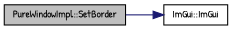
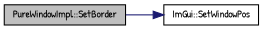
  digraph {
    rankdir=LR
    fontname="Patrick Hand"
    node [color=black fontname="Patrick Hand" fontsize=10 shape=record style=filled]
    n1 [fillcolor=grey75 fontcolor=black height=0.2 label="PureWindowImpl::SetBorder" width=0.4]
-   n2 [fillcolor=white height=0.2 label="ImGui::ImGui" width=0.4]
+   n2 [fillcolor=white height=0.2 label="ImGui::SetWindowPos" width=0.4]
    n1 -> n2 [color=midnightblue fontname="Patrick Hand" fontsize=10 labelfontname=Helvetica labelfontsize=10 style=solid]
  }
